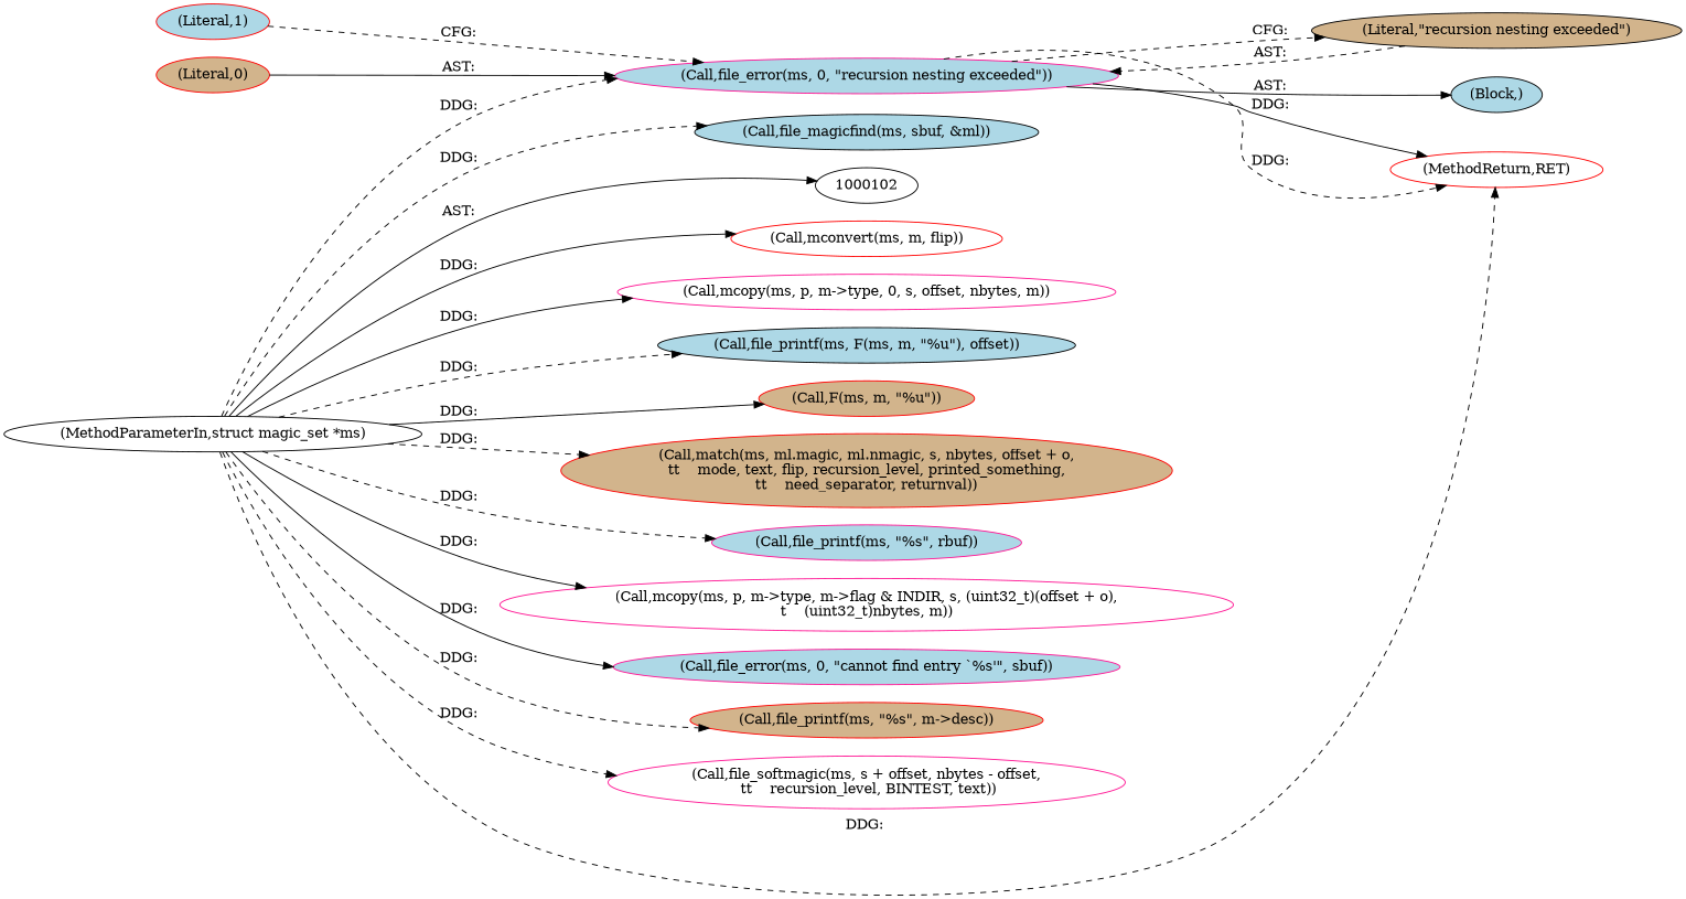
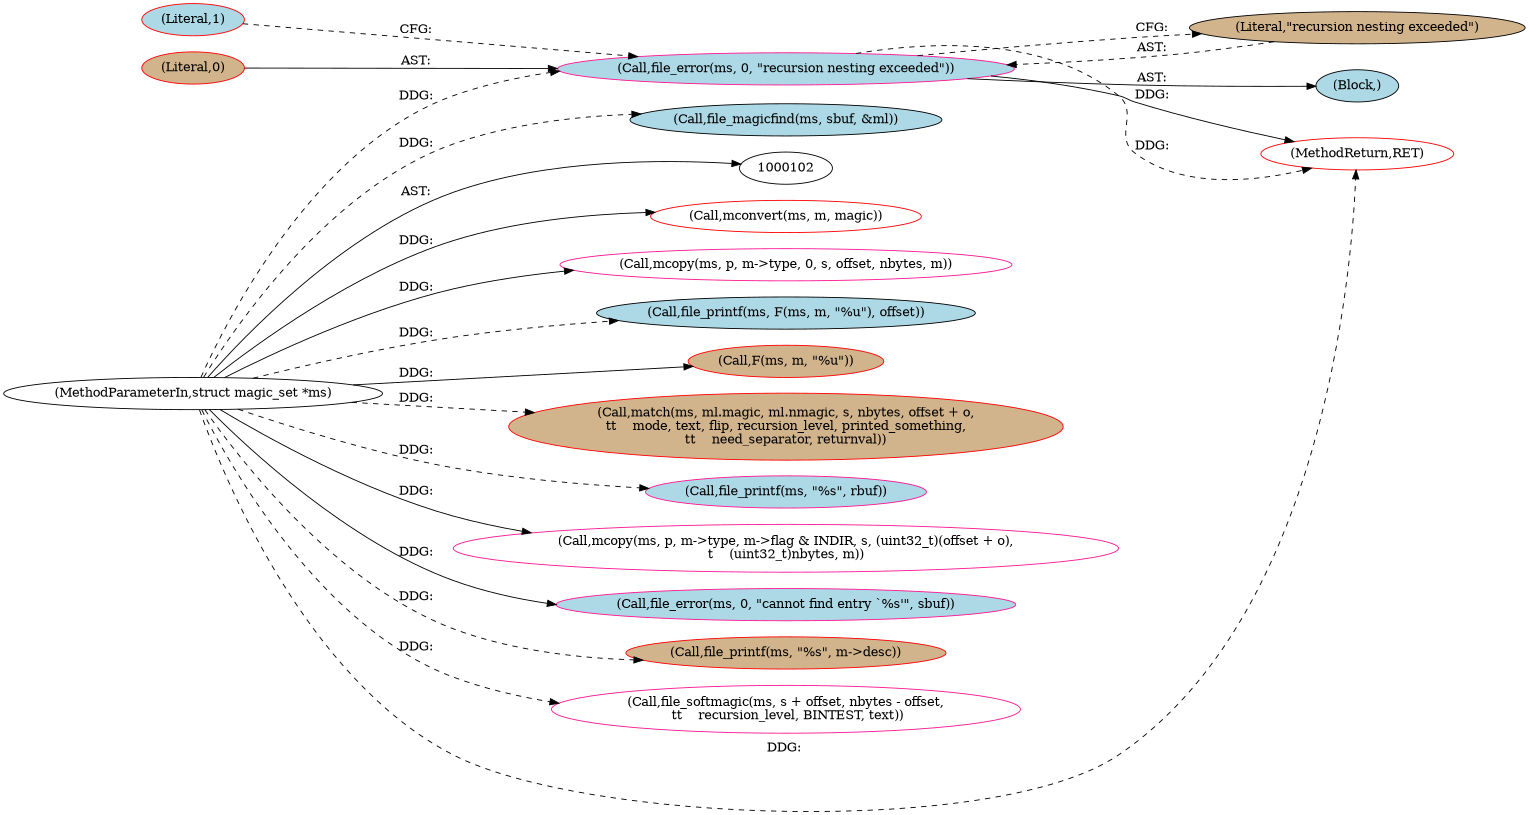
  digraph {
    rankdir=LR
    node [color=red fillcolor=lightblue style=filled]
    edge [style=dashed]
    n1 [color=deeppink label="(Call,file_error(ms, 0, \"recursion nesting exceeded\"))"]
    n2 [color=black fillcolor=tan label="(Literal,\"recursion nesting exceeded\")"]
    n3 [color=black label="(Block,)"]
    n4 [fillcolor=white label="(MethodReturn,RET)"]
    n5 [color=black fillcolor=white label="(MethodParameterIn,struct magic_set *ms)"]
-   n6 [fillcolor=white label="(Call,mconvert(ms, m, flip))"]
+   n6 [fillcolor=white label="(Call,mconvert(ms, m, magic))"]
    n7 [color=deeppink fillcolor=white label="(Call,mcopy(ms, p, m->type, 0, s, offset, nbytes, m))"]
    n8 [color=black label="(Call,file_printf(ms, F(ms, m, \"%u\"), offset))"]
    n9 [fillcolor=tan label="(Call,F(ms, m, \"%u\"))"]
    n10 [fillcolor=tan label="(Call,match(ms, ml.magic, ml.nmagic, s, nbytes, offset + o,\n\t\t    mode, text, flip, recursion_level, printed_something,\n\t\t    need_separator, returnval))"]
    n11 [color=deeppink label="(Call,file_printf(ms, \"%s\", rbuf))"]
    n12 [color=deeppink fillcolor=white label="(Call,mcopy(ms, p, m->type, m->flag & INDIR, s, (uint32_t)(offset + o),\n\t    (uint32_t)nbytes, m))"]
    n13 [color=deeppink label="(Call,file_error(ms, 0, \"cannot find entry `%s'\", sbuf))"]
    n14 [fillcolor=tan label="(Call,file_printf(ms, \"%s\", m->desc))"]
    n15 [color=deeppink fillcolor=white label="(Call,file_softmagic(ms, s + offset, nbytes - offset,\n \t\t    recursion_level, BINTEST, text))"]
    n16 [color=black label="(Call,file_magicfind(ms, sbuf, &ml))"]
    1000102 [color=black fillcolor=white]
    n18 [fillcolor=tan label="(Literal,0)"]
    n19 [label="(Literal,1)"]
    n1 -> n2 [label="CFG: "]
    n1 -> n3 [label="AST: " style=solid]
    n1 -> n4 [label="DDG: "]
    n1 -> n4 [label="DDG: " style=solid]
    n2 -> n1 [label="AST: "]
    n5 -> n1 [label="DDG: "]
    n5 -> n4 [label="DDG: "]
    n5 -> n6 [label="DDG: " style=solid]
    n5 -> n7 [label="DDG: " style=solid]
    n5 -> n8 [label="DDG: "]
    n5 -> n9 [label="DDG: " style=solid]
    n5 -> n10 [label="DDG: "]
    n5 -> n11 [label="DDG: "]
    n5 -> n12 [label="DDG: " style=solid]
    n5 -> n13 [label="DDG: " style=solid]
    n5 -> n14 [label="DDG: "]
    n5 -> n15 [label="DDG: "]
    n5 -> n16 [label="DDG: "]
    n5 -> 1000102 [label="AST: " style=solid]
    n18 -> n1 [label="AST: " style=solid]
    n19 -> n1 [label="CFG: "]
  }
